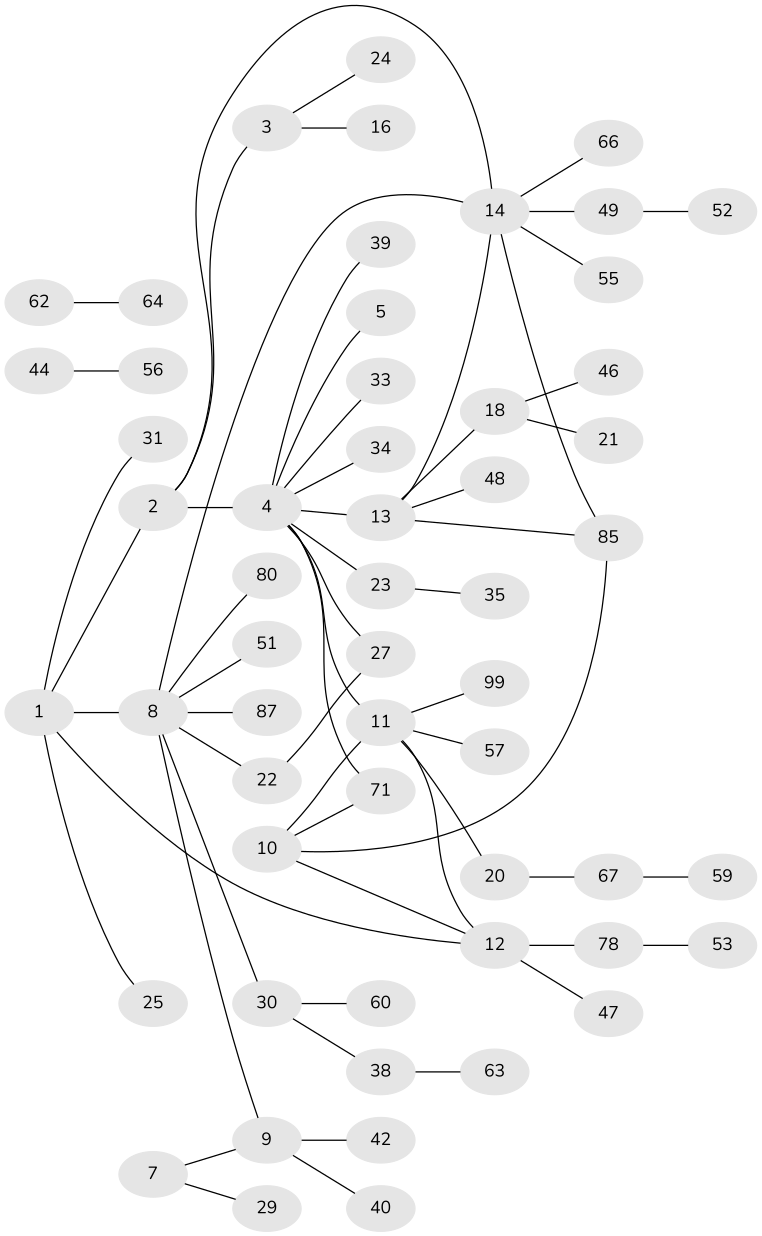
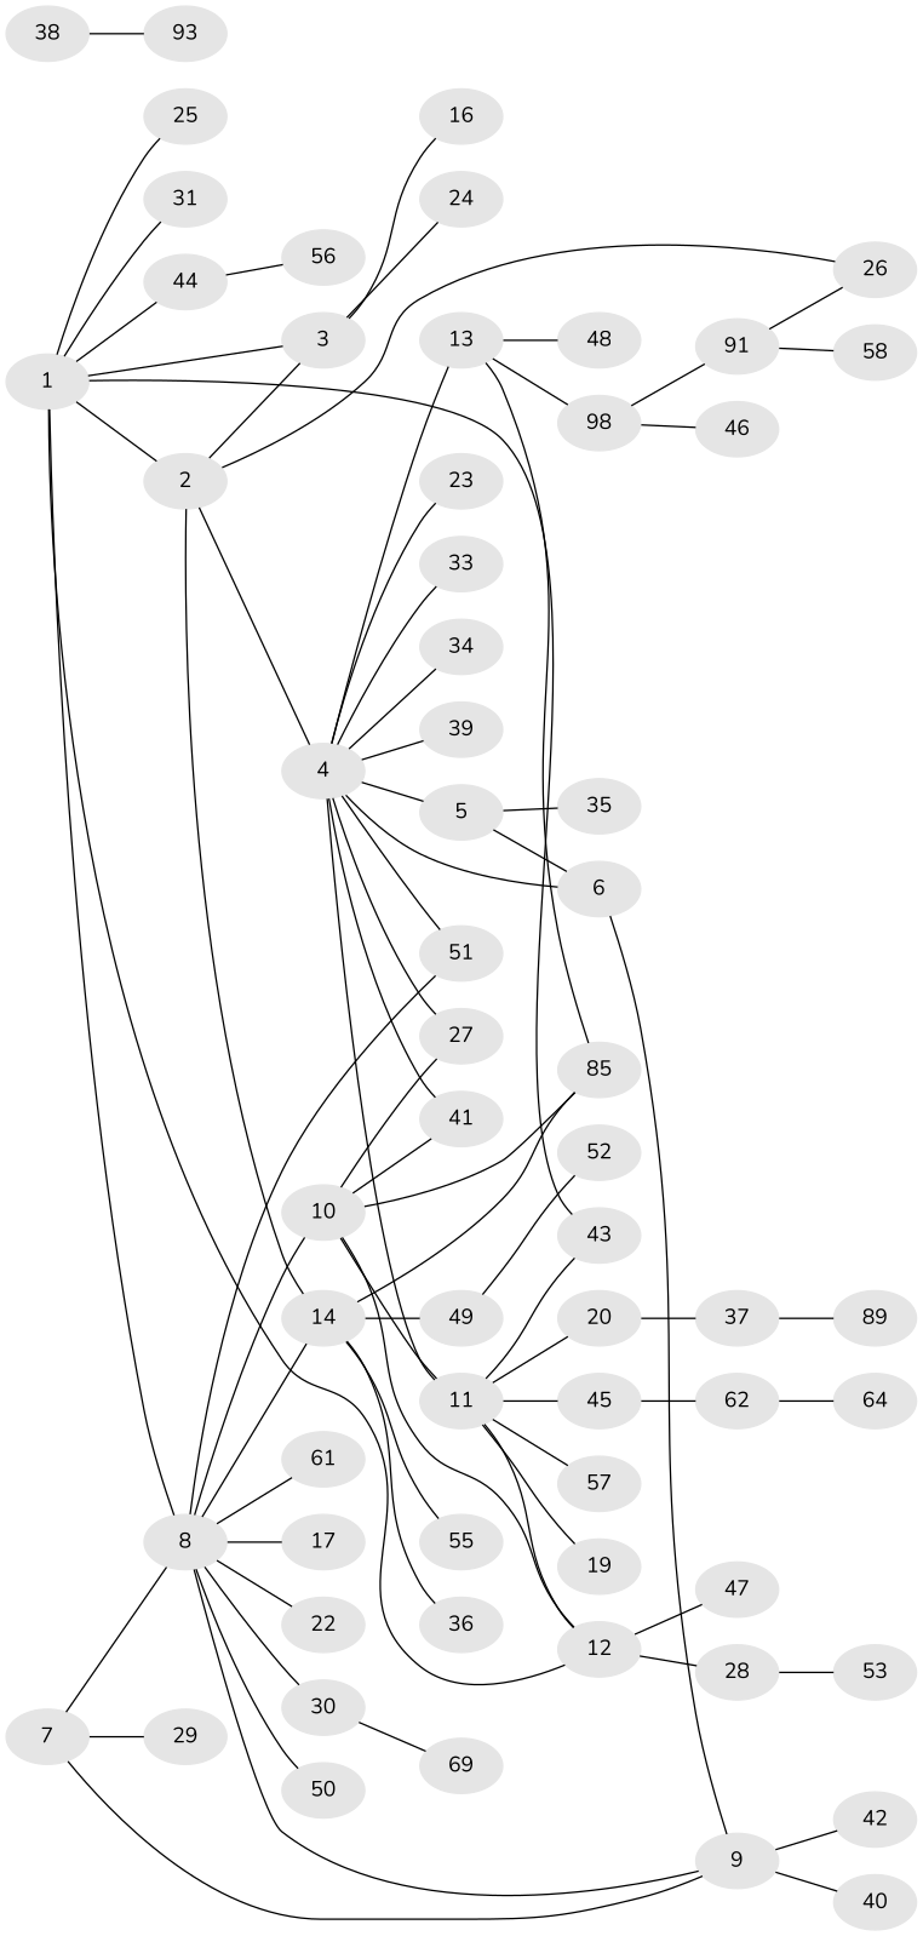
  graph {
    fontname=Nunito
    rankdir=LR
    node [color=gray90 fontname=Nunito style=filled]
    edge [fontname=Nunito]
    1
    2
    3
    8
    12
    25
    31
+   43
    44
    4
    14
+   26
    16
    24
    51
    9
    10
-   17 [label=87]
+   17
    22
    30
-   50 [label=80]
-   28 [label=78]
+   50
+   61
+   28
    47
    56
    5
+   6
    11
    13
    23
    27
    33
    34
    39
-   41 [label=71]
+   41
    n36 [label=85]
-   36 [label=66]
+   36
    49
    55
    35
-   19 [label=99]
+   19
    20
+   45
    57
-   18
+   18 [label=98]
    48
    40
    42
    7
    29
    38
-   60
-   37 [label=67]
+   60 [label=69]
+   37
    62
    53
-   21
+   21 [label=91]
    46
    52
-   59
-   63
+   58
+   59 [label=89]
+   63 [label=93]
    64
    1 -- 2
+   1 -- 3
    1 -- 8
    1 -- 12
    1 -- 25
    1 -- 31
+   1 -- 43
+   1 -- 44
    2 -- 3
    2 -- 4
    2 -- 14
+   2 -- 26
    3 -- 16
    3 -- 24
    8 -- 14
    8 -- 51
    8 -- 9
+   8 -- 10
    8 -- 17
    8 -- 22
    8 -- 30
    8 -- 50
+   8 -- 61
    12 -- 28
    12 -- 47
    44 -- 56
+   4 -- 51
    4 -- 5
+   4 -- 6
    4 -- 11
    4 -- 13
    4 -- 23
    4 -- 27
    4 -- 33
    4 -- 34
    4 -- 39
    4 -- 41
    14 -- n36
    14 -- 36
    14 -- 49
    14 -- 55
    9 -- 40
    9 -- 42
    10 -- 12
    10 -- 11
-   22 -- 27
+   10 -- 27
    10 -- 41
    10 -- n36
-   30 -- 38
    30 -- 60
    28 -- 53
-   23 -- 35
+   5 -- 6
+   5 -- 35
+   6 -- 9
    11 -- 12
+   11 -- 43
    11 -- 19
    11 -- 20
+   11 -- 45
    11 -- 57
-   13 -- 14
    13 -- n36
    13 -- 18
    13 -- 48
    49 -- 52
    20 -- 37
+   45 -- 62
    18 -- 21
    18 -- 46
+   7 -- 8
    7 -- 9
    7 -- 29
    38 -- 63
    37 -- 59
    62 -- 64
+   21 -- 26
+   21 -- 58
  }
